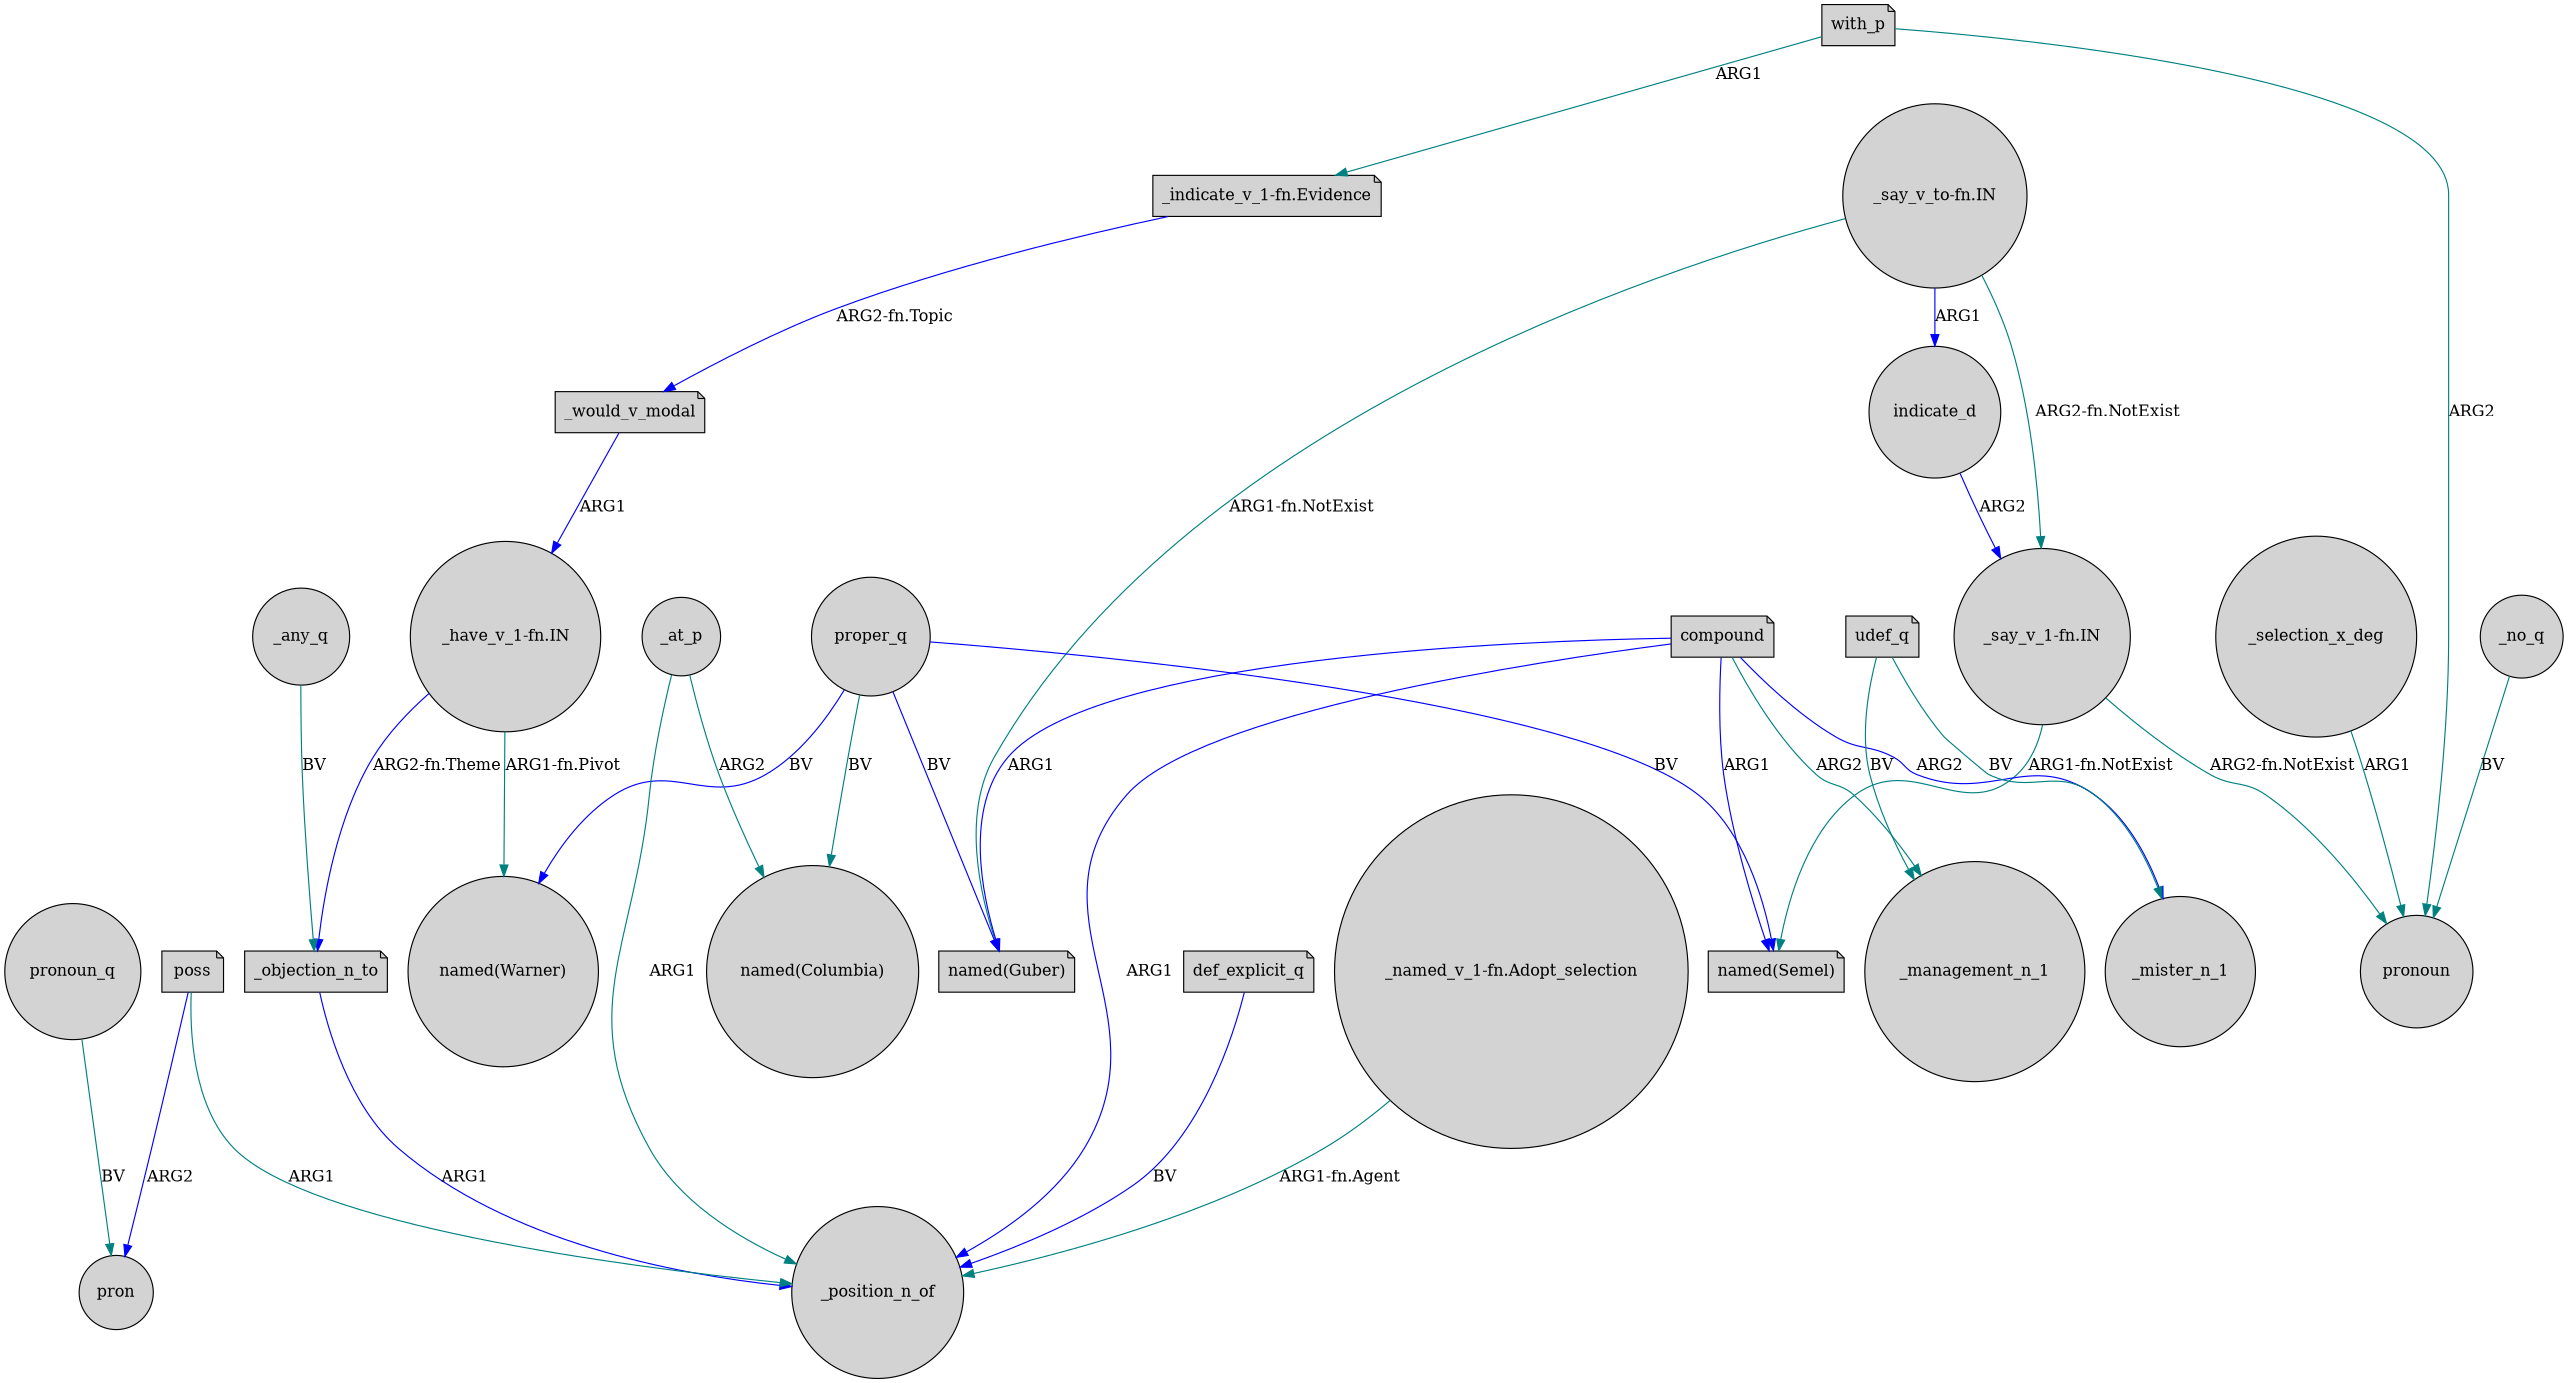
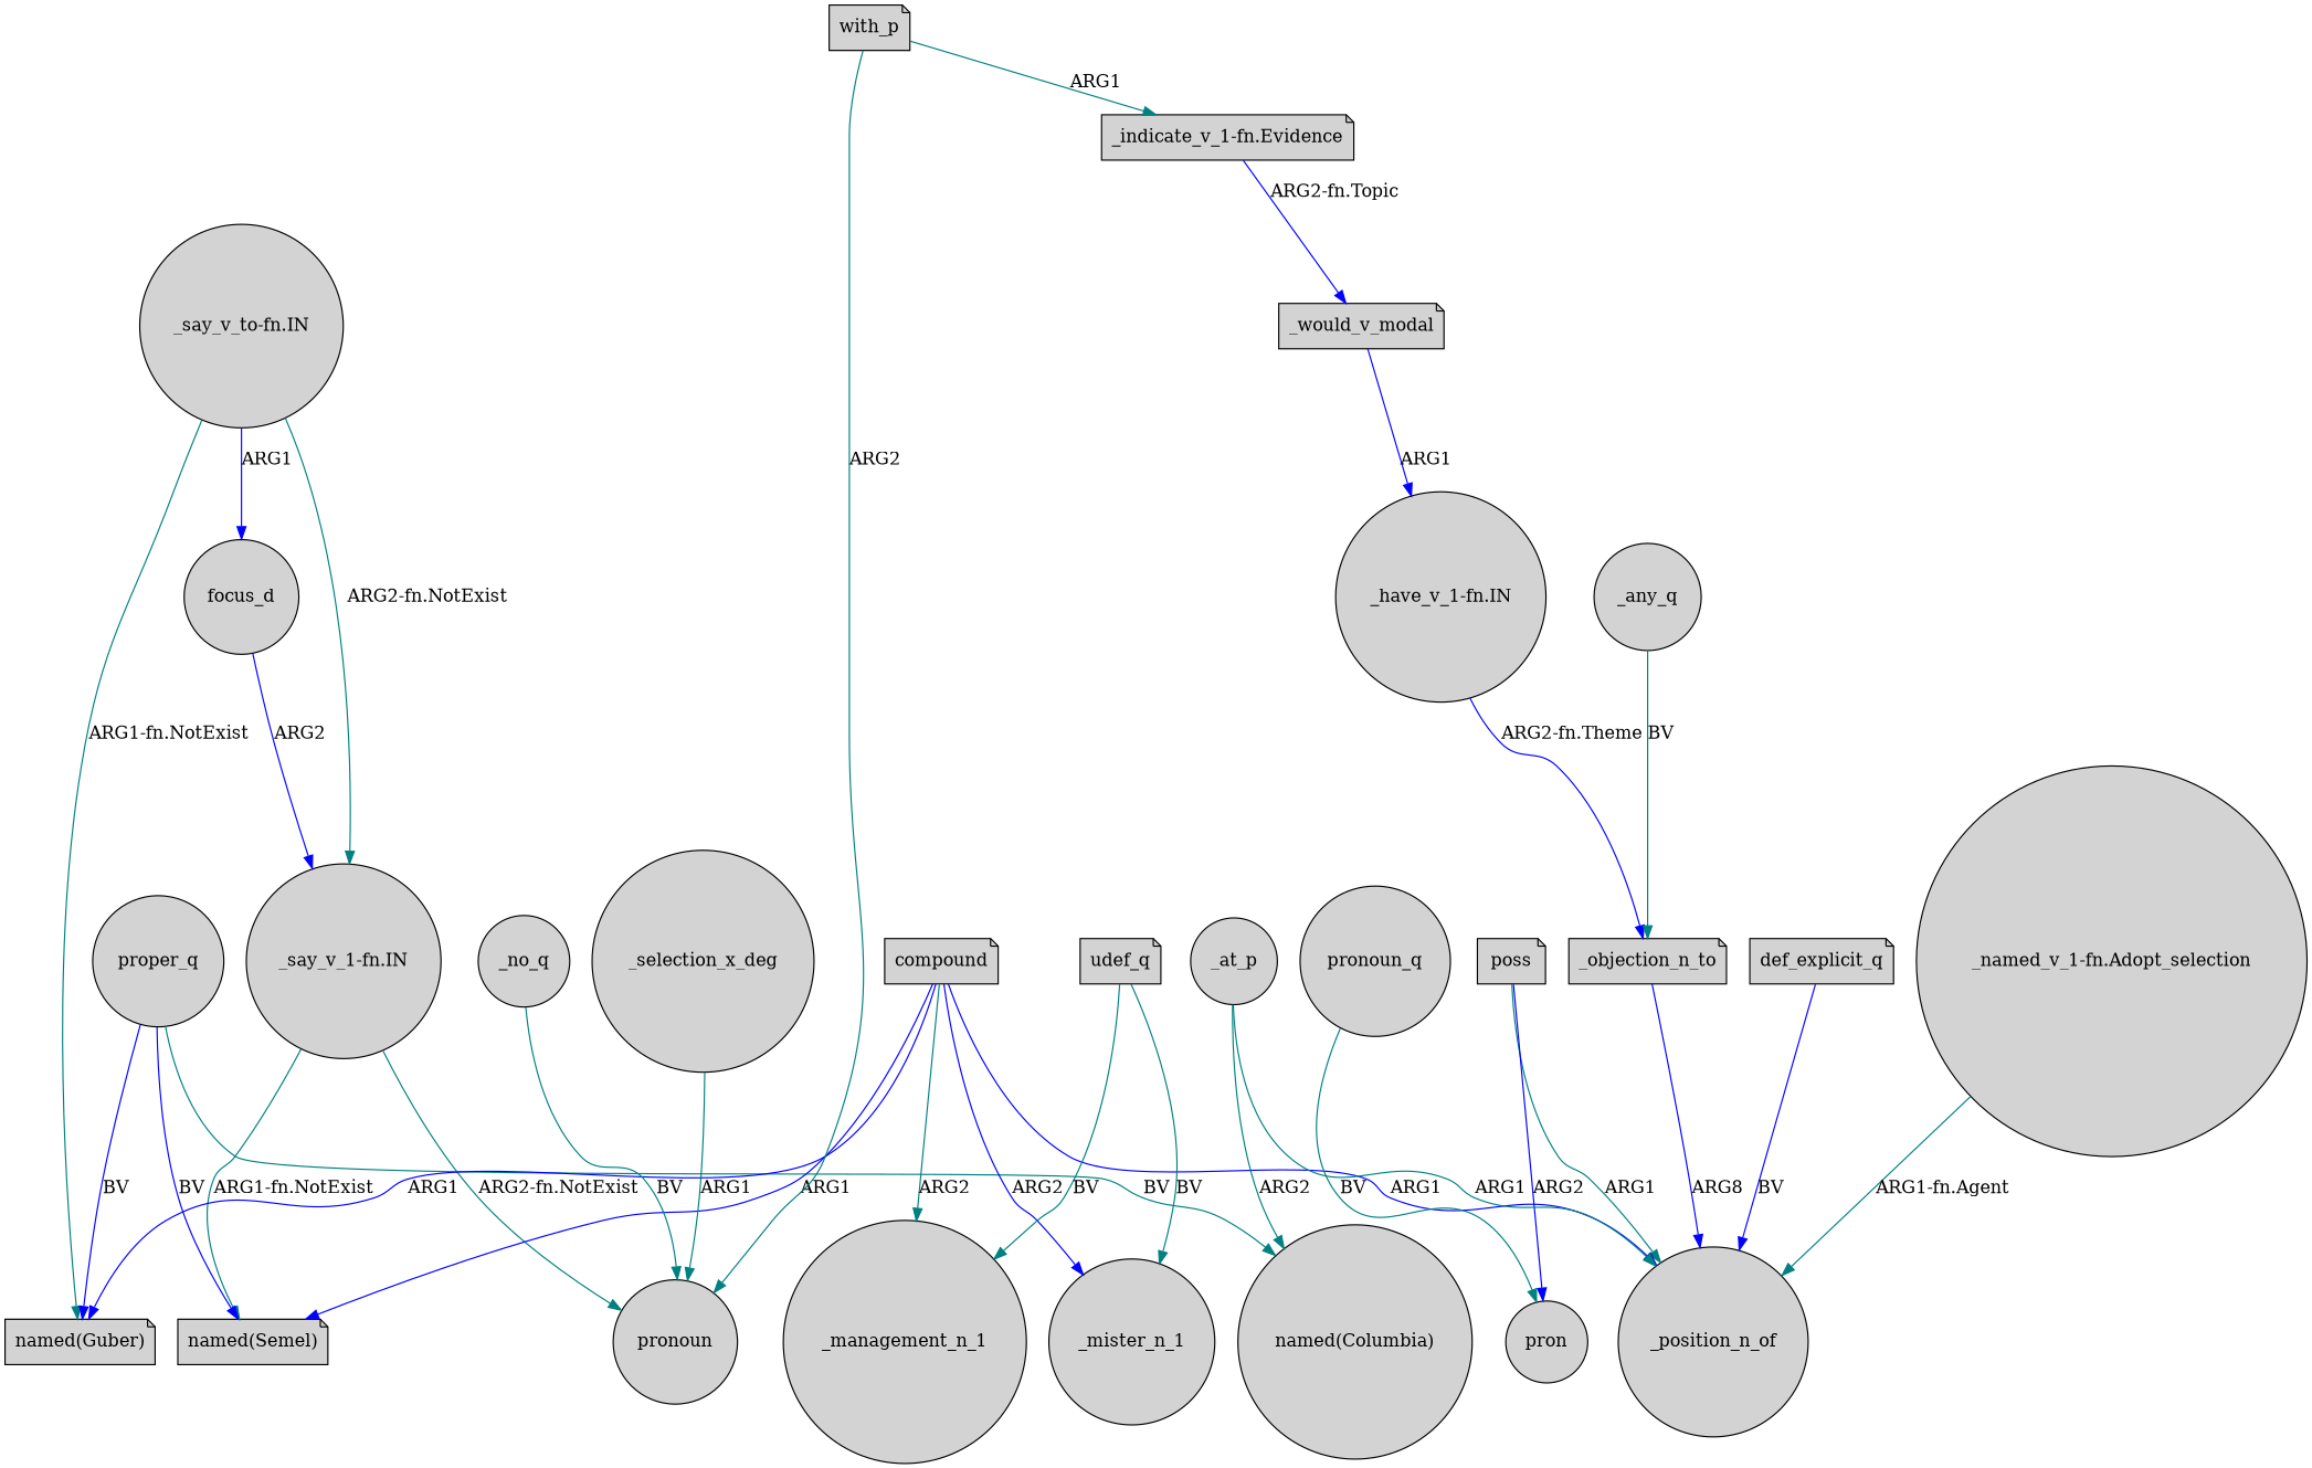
  digraph {
    node [shape=circle style=filled]
    edge [color=teal]
-   focus_d [label=indicate_d]
+   focus_d
    "_say_v_1-fn.IN"
    "named(Semel)" [shape=note]
    n4 [label=pronoun]
    "_say_v_to-fn.IN"
    "named(Guber)" [shape=note]
    "_indicate_v_1-fn.Evidence" [shape=note]
    _would_v_modal [shape=note]
    "_have_v_1-fn.IN"
    _objection_n_to [shape=note]
-   "named(Warner)"
    _any_q
    _position_n_of
    poss [shape=note]
    pron
    proper_q
    "named(Columbia)"
    compound [shape=note]
    _mister_n_1
    _management_n_1
    udef_q [shape=note]
    with_p [shape=note]
    _at_p
    def_explicit_q [shape=note]
    pronoun_q
    _no_q
    n27 [label=_selection_x_deg]
    n28 [label="_named_v_1-fn.Adopt_selection"]
    focus_d -> "_say_v_1-fn.IN" [color=blue label=ARG2]
    "_say_v_1-fn.IN" -> "named(Semel)" [label="ARG1-fn.NotExist"]
    "_say_v_1-fn.IN" -> n4 [label="ARG2-fn.NotExist"]
    "_say_v_to-fn.IN" -> focus_d [color=blue label=ARG1]
    "_say_v_to-fn.IN" -> "_say_v_1-fn.IN" [label="ARG2-fn.NotExist"]
    "_say_v_to-fn.IN" -> "named(Guber)" [label="ARG1-fn.NotExist"]
    "_indicate_v_1-fn.Evidence" -> _would_v_modal [color=blue label="ARG2-fn.Topic"]
    _would_v_modal -> "_have_v_1-fn.IN" [color=blue label=ARG1]
    "_have_v_1-fn.IN" -> _objection_n_to [color=blue label="ARG2-fn.Theme"]
-   "_have_v_1-fn.IN" -> "named(Warner)" [label="ARG1-fn.Pivot"]
-   _objection_n_to -> _position_n_of [color=blue label=ARG1]
+   _objection_n_to -> _position_n_of [color=blue label=ARG8]
    _any_q -> _objection_n_to [label=BV]
    poss -> _position_n_of [label=ARG1]
    poss -> pron [color=blue label=ARG2]
    proper_q -> "named(Semel)" [color=blue label=BV]
    proper_q -> "named(Guber)" [color=blue label=BV]
-   proper_q -> "named(Warner)" [color=blue label=BV]
    proper_q -> "named(Columbia)" [label=BV]
    compound -> "named(Semel)" [color=blue label=ARG1]
    compound -> "named(Guber)" [color=blue label=ARG1]
    compound -> _position_n_of [color=blue label=ARG1]
    compound -> _mister_n_1 [color=blue label=ARG2]
    compound -> _management_n_1 [label=ARG2]
    udef_q -> _mister_n_1 [label=BV]
    udef_q -> _management_n_1 [label=BV]
    with_p -> n4 [label=ARG2]
    with_p -> "_indicate_v_1-fn.Evidence" [label=ARG1]
    _at_p -> _position_n_of [label=ARG1]
    _at_p -> "named(Columbia)" [label=ARG2]
    def_explicit_q -> _position_n_of [color=blue label=BV]
    pronoun_q -> pron [label=BV]
    _no_q -> n4 [label=BV]
    n27 -> n4 [label=ARG1]
    n28 -> _position_n_of [label="ARG1-fn.Agent"]
  }
